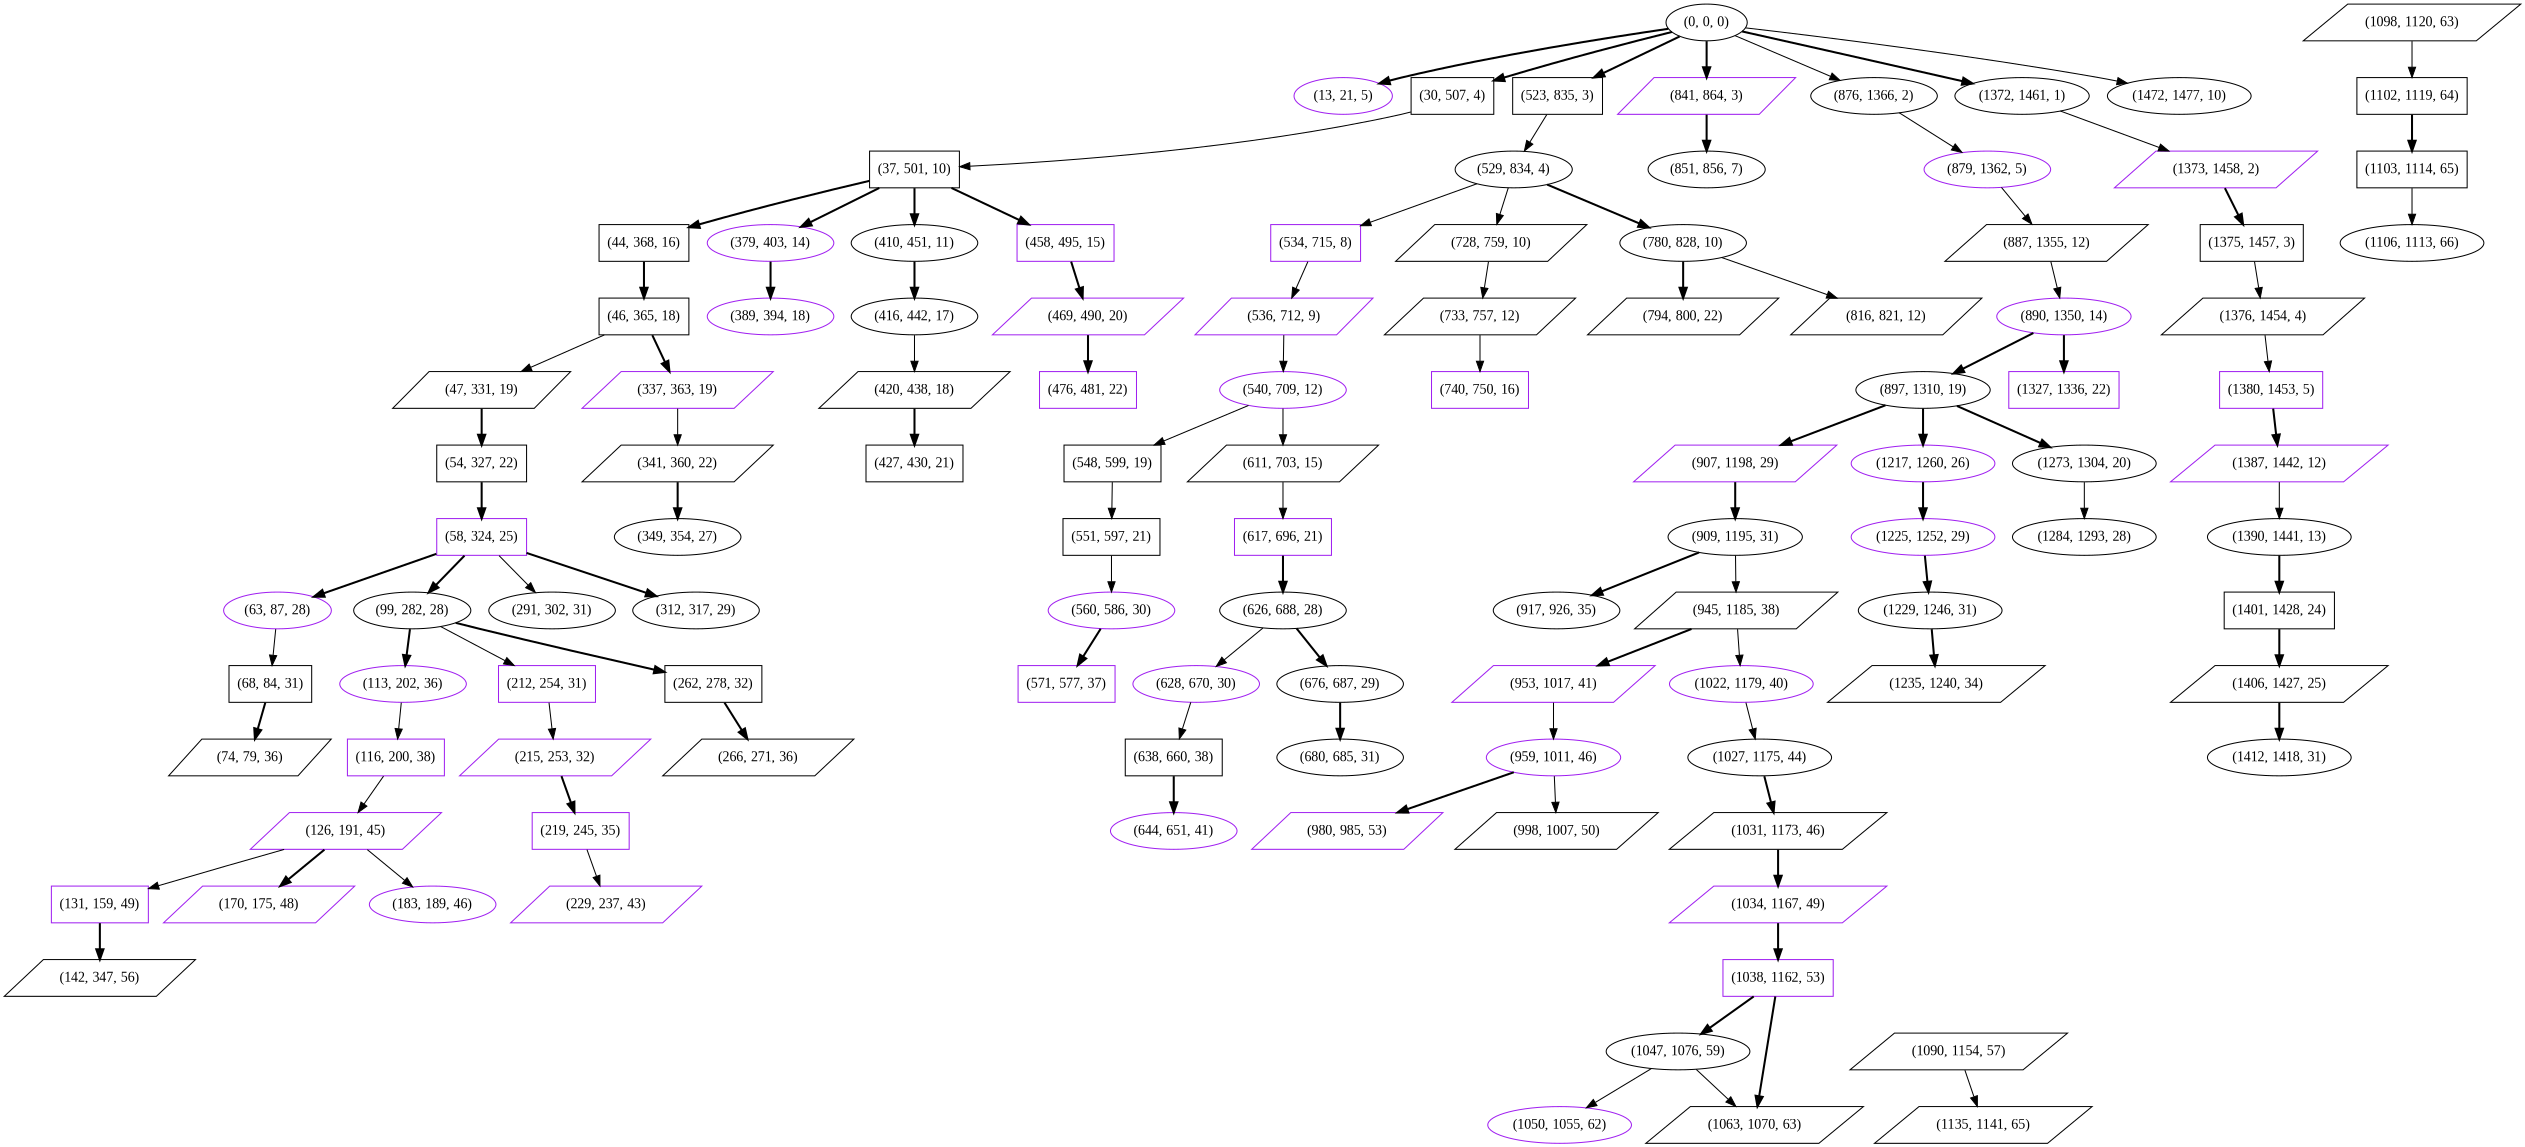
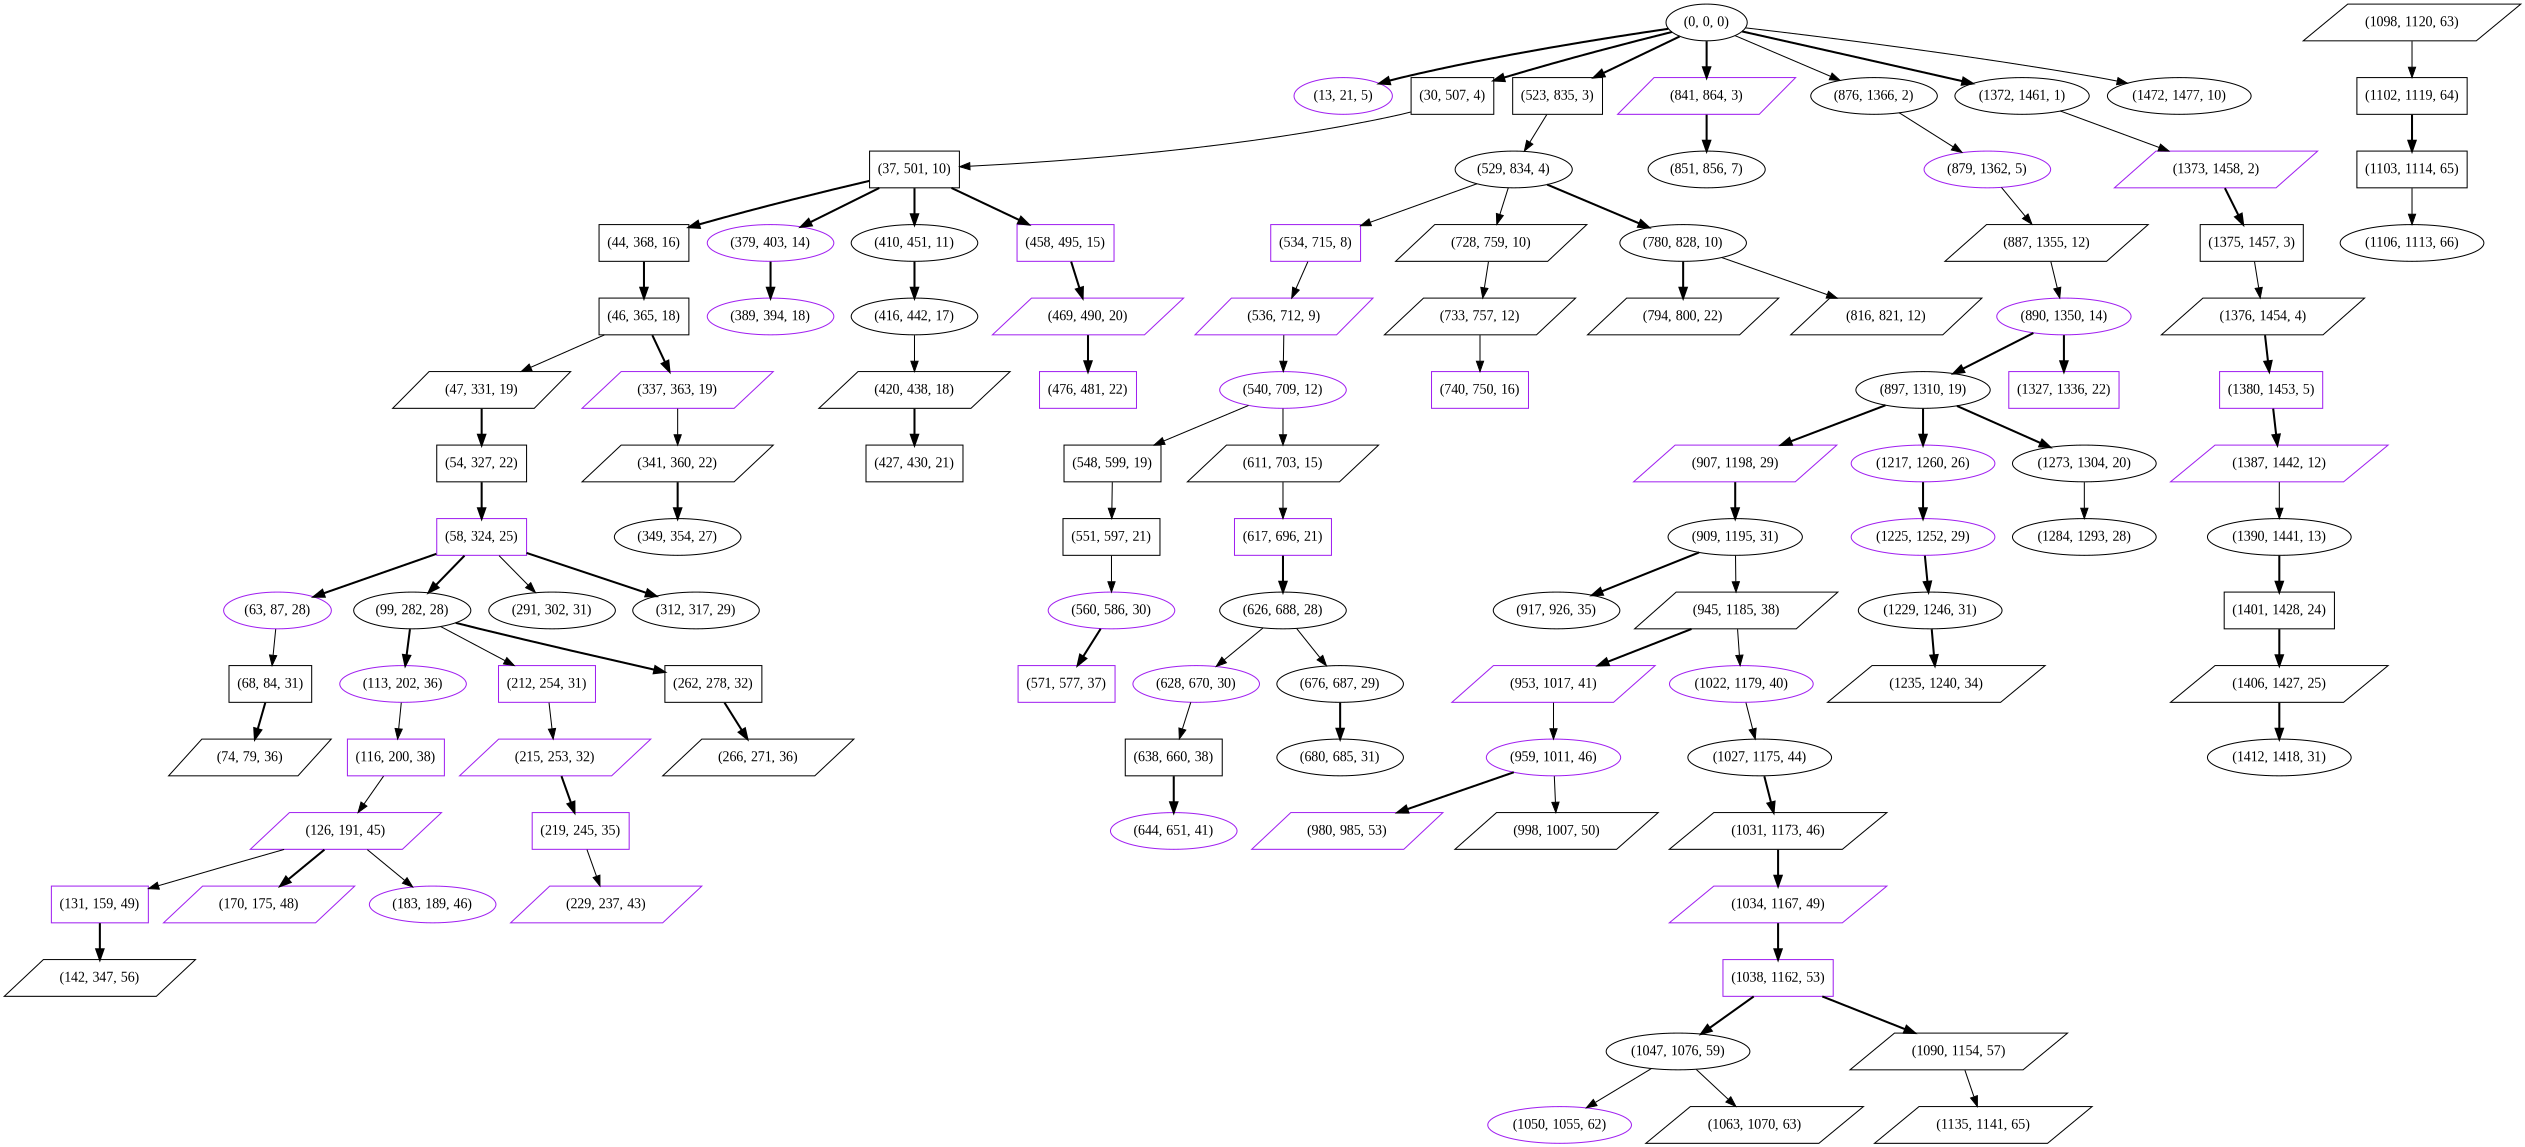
  digraph {
    fontname="Liberation Serif"
    node [color=black fontname="Liberation Serif" shape=ellipse]
    edge [fontname="Liberation Serif" style=bold]
    "(13, 21, 5)" [color=purple]
    "(0, 0, 0)"
    "(30, 507, 4)" [shape=box]
    "(523, 835, 3)" [shape=box]
    "(841, 864, 3)" [color=purple shape=parallelogram]
    "(876, 1366, 2)"
    "(1372, 1461, 1)"
    "(1472, 1477, 10)"
    "(37, 501, 10)" [shape=box]
    "(529, 834, 4)"
    "(851, 856, 7)"
    "(879, 1362, 5)" [color=purple]
    "(1373, 1458, 2)" [color=purple shape=parallelogram]
    "(44, 368, 16)" [shape=box]
    "(379, 403, 14)" [color=purple]
    "(410, 451, 11)"
    "(458, 495, 15)" [color=purple shape=box]
    "(46, 365, 18)" [shape=box]
    "(389, 394, 18)" [color=purple]
    "(416, 442, 17)"
    "(469, 490, 20)" [color=purple shape=parallelogram]
    "(47, 331, 19)" [shape=parallelogram]
    "(337, 363, 19)" [color=purple shape=parallelogram]
    "(54, 327, 22)" [shape=box]
    "(341, 360, 22)" [shape=parallelogram]
    "(58, 324, 25)" [color=purple shape=box]
    "(63, 87, 28)" [color=purple]
    "(99, 282, 28)"
    "(291, 302, 31)"
    "(312, 317, 29)"
    "(68, 84, 31)" [shape=box]
    "(113, 202, 36)" [color=purple]
    "(212, 254, 31)" [color=purple shape=box]
    "(262, 278, 32)" [shape=box]
    "(74, 79, 36)" [shape=parallelogram]
    "(116, 200, 38)" [color=purple shape=box]
    "(215, 253, 32)" [color=purple shape=parallelogram]
    "(266, 271, 36)" [shape=parallelogram]
    "(126, 191, 45)" [color=purple shape=parallelogram]
    "(131, 159, 49)" [color=purple shape=box]
    "(170, 175, 48)" [color=purple shape=parallelogram]
    "(183, 189, 46)" [color=purple]
    n43 [label="(142, 347, 56)" shape=parallelogram]
    "(219, 245, 35)" [color=purple shape=box]
    "(229, 237, 43)" [color=purple shape=parallelogram]
    "(349, 354, 27)"
    "(420, 438, 18)" [shape=parallelogram]
    "(427, 430, 21)" [shape=box]
    "(476, 481, 22)" [color=purple shape=box]
    "(534, 715, 8)" [color=purple shape=box]
    "(728, 759, 10)" [shape=parallelogram]
    "(780, 828, 10)"
    "(536, 712, 9)" [color=purple shape=parallelogram]
    "(733, 757, 12)" [shape=parallelogram]
    "(794, 800, 22)" [shape=parallelogram]
    "(816, 821, 12)" [shape=parallelogram]
    "(540, 709, 12)" [color=purple]
    "(548, 599, 19)" [shape=box]
    "(611, 703, 15)" [shape=parallelogram]
    "(551, 597, 21)" [shape=box]
    "(617, 696, 21)" [color=purple shape=box]
    "(560, 586, 30)" [color=purple]
    "(571, 577, 37)" [color=purple shape=box]
    "(626, 688, 28)"
    "(628, 670, 30)" [color=purple]
    "(676, 687, 29)"
    "(638, 660, 38)" [shape=box]
    "(680, 685, 31)"
    "(644, 651, 41)" [color=purple]
    "(740, 750, 16)" [color=purple shape=box]
    "(887, 1355, 12)" [shape=parallelogram]
    "(890, 1350, 14)" [color=purple]
    "(897, 1310, 19)"
    "(1327, 1336, 22)" [color=purple shape=box]
    "(907, 1198, 29)" [color=purple shape=parallelogram]
    "(1217, 1260, 26)" [color=purple]
    "(1273, 1304, 20)"
    "(909, 1195, 31)"
    "(1225, 1252, 29)" [color=purple]
    "(1284, 1293, 28)"
    "(917, 926, 35)"
    "(945, 1185, 38)" [shape=parallelogram]
    "(953, 1017, 41)" [color=purple shape=parallelogram]
    "(1022, 1179, 40)" [color=purple]
    "(959, 1011, 46)" [color=purple]
    "(1027, 1175, 44)"
    "(980, 985, 53)" [color=purple shape=parallelogram]
    "(998, 1007, 50)" [shape=parallelogram]
    "(1031, 1173, 46)" [shape=parallelogram]
    "(1034, 1167, 49)" [color=purple shape=parallelogram]
    "(1038, 1162, 53)" [color=purple shape=box]
    "(1047, 1076, 59)"
    "(1090, 1154, 57)" [shape=parallelogram]
    "(1050, 1055, 62)" [color=purple]
    "(1063, 1070, 63)" [shape=parallelogram]
    "(1135, 1141, 65)" [shape=parallelogram]
    "(1098, 1120, 63)" [shape=parallelogram]
    "(1102, 1119, 64)" [shape=box]
    "(1103, 1114, 65)" [shape=box]
    "(1106, 1113, 66)"
    "(1229, 1246, 31)"
    "(1235, 1240, 34)" [shape=parallelogram]
    "(1375, 1457, 3)" [shape=box]
    "(1376, 1454, 4)" [shape=parallelogram]
    "(1380, 1453, 5)" [color=purple shape=box]
    "(1387, 1442, 12)" [color=purple shape=parallelogram]
    "(1390, 1441, 13)"
    "(1401, 1428, 24)" [shape=box]
    "(1406, 1427, 25)" [shape=parallelogram]
    "(1412, 1418, 31)"
    "(0, 0, 0)" -> "(13, 21, 5)"
    "(0, 0, 0)" -> "(30, 507, 4)"
    "(0, 0, 0)" -> "(523, 835, 3)"
    "(0, 0, 0)" -> "(841, 864, 3)"
    "(0, 0, 0)" -> "(876, 1366, 2)" [style=solid]
    "(0, 0, 0)" -> "(1372, 1461, 1)"
    "(0, 0, 0)" -> "(1472, 1477, 10)" [style=solid]
    "(30, 507, 4)" -> "(37, 501, 10)" [style=solid]
    "(523, 835, 3)" -> "(529, 834, 4)" [style=solid]
    "(841, 864, 3)" -> "(851, 856, 7)"
    "(876, 1366, 2)" -> "(879, 1362, 5)" [style=solid]
    "(1372, 1461, 1)" -> "(1373, 1458, 2)" [style=solid]
    "(37, 501, 10)" -> "(44, 368, 16)"
    "(37, 501, 10)" -> "(379, 403, 14)"
    "(37, 501, 10)" -> "(410, 451, 11)"
    "(37, 501, 10)" -> "(458, 495, 15)"
    "(529, 834, 4)" -> "(534, 715, 8)" [style=solid]
    "(529, 834, 4)" -> "(728, 759, 10)" [style=solid]
    "(529, 834, 4)" -> "(780, 828, 10)"
    "(879, 1362, 5)" -> "(887, 1355, 12)" [style=solid]
    "(1373, 1458, 2)" -> "(1375, 1457, 3)"
    "(44, 368, 16)" -> "(46, 365, 18)"
    "(379, 403, 14)" -> "(389, 394, 18)"
    "(410, 451, 11)" -> "(416, 442, 17)"
    "(458, 495, 15)" -> "(469, 490, 20)"
    "(46, 365, 18)" -> "(47, 331, 19)" [style=solid]
    "(46, 365, 18)" -> "(337, 363, 19)"
    "(416, 442, 17)" -> "(420, 438, 18)" [style=solid]
    "(469, 490, 20)" -> "(476, 481, 22)"
    "(47, 331, 19)" -> "(54, 327, 22)"
    "(337, 363, 19)" -> "(341, 360, 22)" [style=solid]
    "(54, 327, 22)" -> "(58, 324, 25)"
    "(341, 360, 22)" -> "(349, 354, 27)"
    "(58, 324, 25)" -> "(63, 87, 28)"
    "(58, 324, 25)" -> "(99, 282, 28)"
    "(58, 324, 25)" -> "(291, 302, 31)" [style=solid]
    "(58, 324, 25)" -> "(312, 317, 29)"
    "(63, 87, 28)" -> "(68, 84, 31)" [style=solid]
    "(99, 282, 28)" -> "(113, 202, 36)"
    "(99, 282, 28)" -> "(212, 254, 31)" [style=solid]
    "(99, 282, 28)" -> "(262, 278, 32)"
    "(68, 84, 31)" -> "(74, 79, 36)"
    "(113, 202, 36)" -> "(116, 200, 38)" [style=solid]
    "(212, 254, 31)" -> "(215, 253, 32)" [style=solid]
    "(262, 278, 32)" -> "(266, 271, 36)"
    "(116, 200, 38)" -> "(126, 191, 45)" [style=solid]
    "(215, 253, 32)" -> "(219, 245, 35)"
    "(126, 191, 45)" -> "(131, 159, 49)" [style=solid]
    "(126, 191, 45)" -> "(170, 175, 48)"
    "(126, 191, 45)" -> "(183, 189, 46)" [style=solid]
    "(131, 159, 49)" -> n43
    "(219, 245, 35)" -> "(229, 237, 43)" [style=solid]
    "(420, 438, 18)" -> "(427, 430, 21)"
    "(534, 715, 8)" -> "(536, 712, 9)" [style=solid]
    "(728, 759, 10)" -> "(733, 757, 12)" [style=solid]
    "(780, 828, 10)" -> "(794, 800, 22)"
    "(780, 828, 10)" -> "(816, 821, 12)" [style=solid]
    "(536, 712, 9)" -> "(540, 709, 12)" [style=solid]
    "(733, 757, 12)" -> "(740, 750, 16)" [style=solid]
    "(540, 709, 12)" -> "(548, 599, 19)" [style=solid]
    "(540, 709, 12)" -> "(611, 703, 15)" [style=solid]
    "(548, 599, 19)" -> "(551, 597, 21)" [style=solid]
    "(611, 703, 15)" -> "(617, 696, 21)" [style=solid]
    "(551, 597, 21)" -> "(560, 586, 30)" [style=solid]
    "(617, 696, 21)" -> "(626, 688, 28)"
    "(560, 586, 30)" -> "(571, 577, 37)"
    "(626, 688, 28)" -> "(628, 670, 30)" [style=solid]
-   "(626, 688, 28)" -> "(676, 687, 29)"
+   "(626, 688, 28)" -> "(676, 687, 29)" [style=solid]
    "(628, 670, 30)" -> "(638, 660, 38)" [style=solid]
    "(676, 687, 29)" -> "(680, 685, 31)"
    "(638, 660, 38)" -> "(644, 651, 41)"
    "(887, 1355, 12)" -> "(890, 1350, 14)" [style=solid]
    "(890, 1350, 14)" -> "(897, 1310, 19)"
    "(890, 1350, 14)" -> "(1327, 1336, 22)"
    "(897, 1310, 19)" -> "(907, 1198, 29)"
    "(897, 1310, 19)" -> "(1217, 1260, 26)"
    "(897, 1310, 19)" -> "(1273, 1304, 20)"
    "(907, 1198, 29)" -> "(909, 1195, 31)"
    "(1217, 1260, 26)" -> "(1225, 1252, 29)"
    "(1273, 1304, 20)" -> "(1284, 1293, 28)" [style=solid]
    "(909, 1195, 31)" -> "(917, 926, 35)"
    "(909, 1195, 31)" -> "(945, 1185, 38)" [style=solid]
    "(1225, 1252, 29)" -> "(1229, 1246, 31)"
    "(945, 1185, 38)" -> "(953, 1017, 41)"
    "(945, 1185, 38)" -> "(1022, 1179, 40)" [style=solid]
    "(953, 1017, 41)" -> "(959, 1011, 46)" [style=solid]
    "(1022, 1179, 40)" -> "(1027, 1175, 44)" [style=solid]
    "(959, 1011, 46)" -> "(980, 985, 53)"
    "(959, 1011, 46)" -> "(998, 1007, 50)" [style=solid]
    "(1027, 1175, 44)" -> "(1031, 1173, 46)"
    "(1031, 1173, 46)" -> "(1034, 1167, 49)"
    "(1034, 1167, 49)" -> "(1038, 1162, 53)"
    "(1038, 1162, 53)" -> "(1047, 1076, 59)"
-   "(1038, 1162, 53)" -> "(1063, 1070, 63)"
+   "(1038, 1162, 53)" -> "(1090, 1154, 57)"
    "(1047, 1076, 59)" -> "(1050, 1055, 62)" [style=solid]
    "(1047, 1076, 59)" -> "(1063, 1070, 63)" [style=solid]
    "(1090, 1154, 57)" -> "(1135, 1141, 65)" [style=solid]
    "(1098, 1120, 63)" -> "(1102, 1119, 64)" [style=solid]
    "(1102, 1119, 64)" -> "(1103, 1114, 65)"
    "(1103, 1114, 65)" -> "(1106, 1113, 66)" [style=solid]
    "(1229, 1246, 31)" -> "(1235, 1240, 34)"
    "(1375, 1457, 3)" -> "(1376, 1454, 4)" [style=solid]
-   "(1376, 1454, 4)" -> "(1380, 1453, 5)" [style=solid]
+   "(1376, 1454, 4)" -> "(1380, 1453, 5)"
    "(1380, 1453, 5)" -> "(1387, 1442, 12)"
    "(1387, 1442, 12)" -> "(1390, 1441, 13)" [style=solid]
    "(1390, 1441, 13)" -> "(1401, 1428, 24)"
    "(1401, 1428, 24)" -> "(1406, 1427, 25)"
    "(1406, 1427, 25)" -> "(1412, 1418, 31)"
  }
